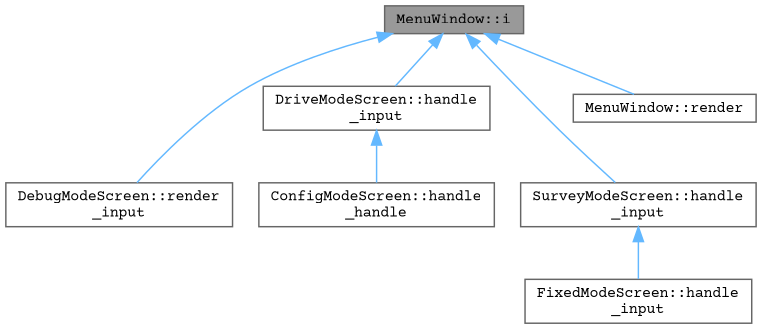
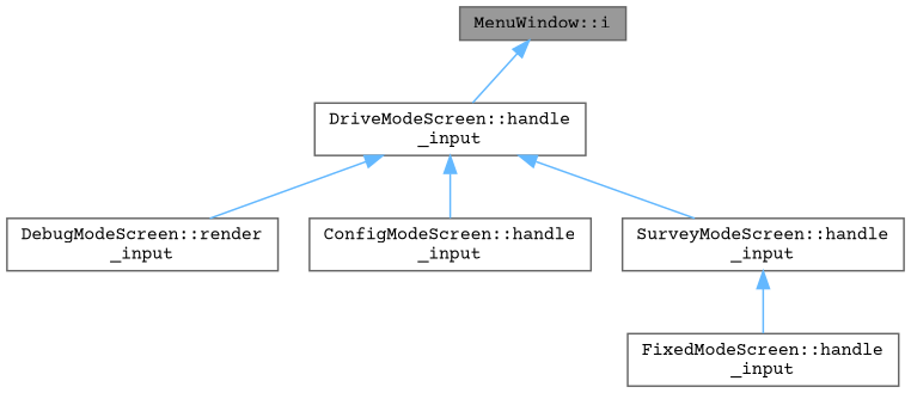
  digraph {
    fontname="Courier Prime"
    rankdir=TB
    node [color=grey40 fillcolor=white fontname="Courier Prime" fontsize=10 shape=box style=filled]
    edge [color=steelblue1 dir=back fontname="Courier Prime" fontsize=10 labelfontname=Helvetica labelfontsize=10 style=solid]
    n1 [color=gray40 fillcolor=grey60 fontcolor=black height=0.2 label="MenuWindow::i" width=0.4]
    n2 [height=0.2 label="DebugModeScreen::render\l_input" width=0.4]
    n3 [height=0.2 label="DriveModeScreen::handle\l_input" width=0.4]
    n4 [height=0.2 label="SurveyModeScreen::handle\l_input" width=0.4]
-   n5 [height=0.2 label="MenuWindow::render" width=0.4]
-   n6 [height=0.2 label="ConfigModeScreen::handle\l_handle" width=0.4]
+   n6 [height=0.2 label="ConfigModeScreen::handle\l_input" width=0.4]
    n7 [height=0.2 label="FixedModeScreen::handle\l_input" width=0.4]
-   n1 -> n2
+   n3 -> n2
    n1 -> n3
-   n1 -> n4
-   n1 -> n5
+   n3 -> n4
    n3 -> n6
    n4 -> n7
  }
